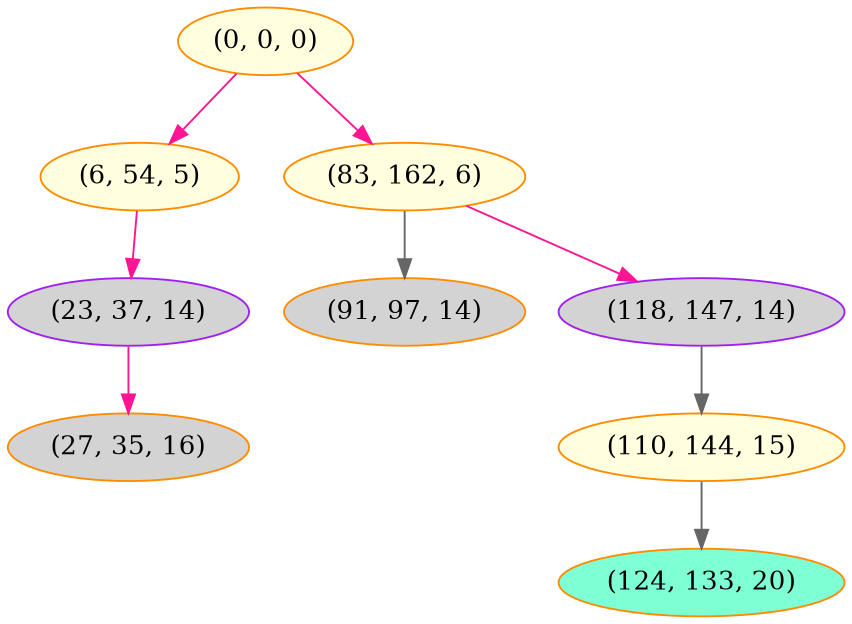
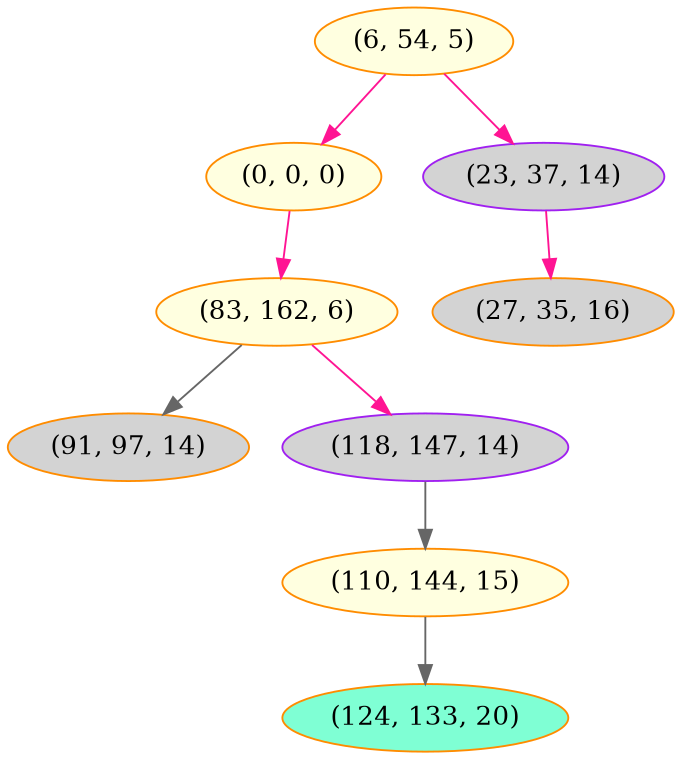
  digraph {
    node [color=darkorange fillcolor=lightyellow style=filled]
    edge [color=deeppink]
    "(0, 0, 0)"
    "(6, 54, 5)"
    "(83, 162, 6)"
    "(23, 37, 14)" [color=purple fillcolor=lightgrey]
    "(91, 97, 14)" [fillcolor=lightgrey]
    "(118, 147, 14)" [color=purple fillcolor=lightgrey]
    "(27, 35, 16)" [fillcolor=lightgrey]
    n8 [label="(110, 144, 15)"]
    "(124, 133, 20)" [fillcolor=aquamarine]
-   "(0, 0, 0)" -> "(6, 54, 5)"
+   "(6, 54, 5)" -> "(0, 0, 0)"
    "(0, 0, 0)" -> "(83, 162, 6)"
    "(6, 54, 5)" -> "(23, 37, 14)"
    "(83, 162, 6)" -> "(91, 97, 14)" [color=gray40]
    "(83, 162, 6)" -> "(118, 147, 14)"
    "(23, 37, 14)" -> "(27, 35, 16)"
    "(118, 147, 14)" -> n8 [color=gray40]
    n8 -> "(124, 133, 20)" [color=gray40]
  }
